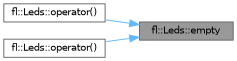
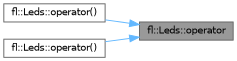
  digraph {
    rankdir=RL
    node [color=grey40 fillcolor=white fontname=Helvetica fontsize=10 shape=box style=filled]
    edge [color=steelblue1 dir=back fontname=Helvetica fontsize=10 labelfontname=Helvetica labelfontsize=10 style=solid]
-   n1 [color=gray40 fillcolor=grey60 fontcolor=black height=0.2 label="fl::Leds::empty" width=0.4]
+   n1 [color=gray40 fillcolor=grey60 fontcolor=black height=0.2 label="fl::Leds::operator" width=0.4]
    n2 [height=0.2 label="fl::Leds::operator()" width=0.4]
    n3 [height=0.2 label="fl::Leds::operator()" width=0.4]
    n1 -> n2
    n1 -> n3
  }
